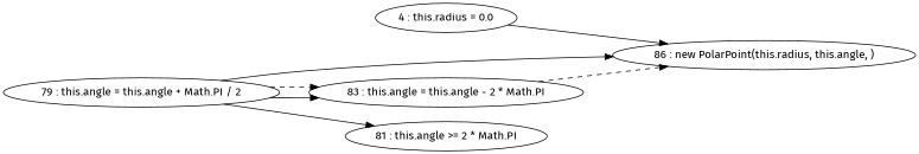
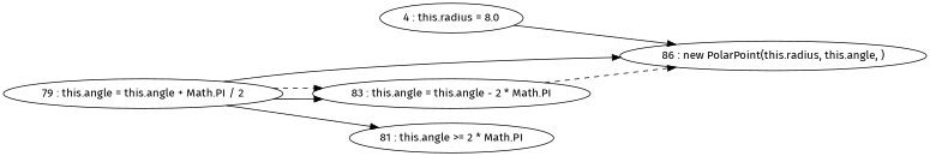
  digraph {
    fontname="Fira Sans"
    rankdir=LR
    node [fontname="Fira Sans"]
    edge [fontname="Fira Sans"]
-   "4 : this.radius = 0.0"
+   "4 : this.radius = 0.0" [label="4 : this.radius = 8.0"]
    "86 : new PolarPoint(this.radius, this.angle, )"
    "79 : this.angle = this.angle + Math.PI / 2"
    "83 : this.angle = this.angle - 2 * Math.PI"
    "81 : this.angle >= 2 * Math.PI"
    "4 : this.radius = 0.0" -> "86 : new PolarPoint(this.radius, this.angle, )"
    "79 : this.angle = this.angle + Math.PI / 2" -> "86 : new PolarPoint(this.radius, this.angle, )"
    "79 : this.angle = this.angle + Math.PI / 2" -> "83 : this.angle = this.angle - 2 * Math.PI"
    "79 : this.angle = this.angle + Math.PI / 2" -> "83 : this.angle = this.angle - 2 * Math.PI" [style=dashed]
    "79 : this.angle = this.angle + Math.PI / 2" -> "81 : this.angle >= 2 * Math.PI"
    "83 : this.angle = this.angle - 2 * Math.PI" -> "86 : new PolarPoint(this.radius, this.angle, )" [style=dashed]
  }
